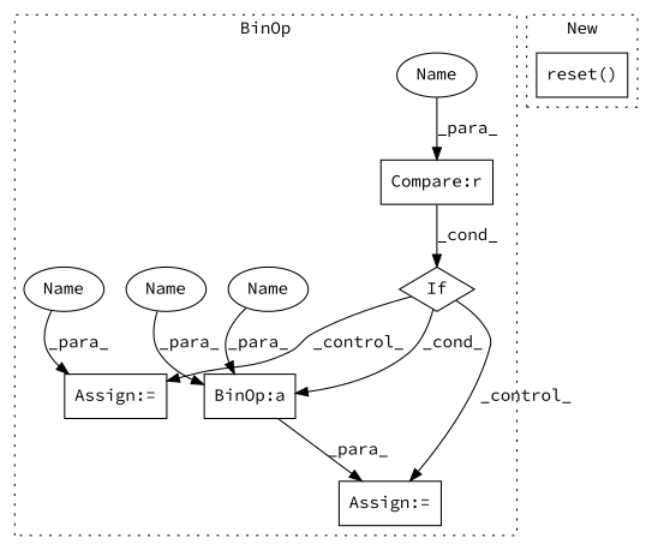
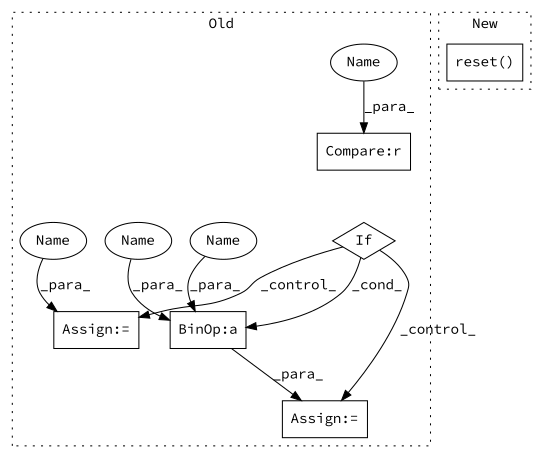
  digraph {
    fontname="Source Code Pro"
    node [a=87 fontname="Source Code Pro" l=3 s=17064 shape=box]
    edge [fontname="Source Code Pro"]
    n1 [a=96 label=If s=17037 shape=diamond]
    n2 [a=40 l=22 label="Compare:r"]
    n3 [a=68 label="Assign:=" s=17207]
    n4 [a=68 label="Assign:=" s=17114]
    n5 [a=82 label="BinOp:a" s=17127]
    n6 [l=10 label=Name shape=ellipse]
    n7 [l=10 label=Name s=17117 shape=ellipse]
    n8 [l=5 label=Name s=17210 shape=ellipse]
    n9 [l=5 label=Name s=17130 shape=ellipse]
    n10 [a=75 l=25 label="reset()" s=15633]
    subgraph cluster_1 {
-     label=BinOp
+     label=Old
      style=dotted
      n1
      n2
      n3
      n4
      n5
      n6
      n7
      n8
      n9
    }
    subgraph cluster_2 {
      label=New
      style=dotted
      n10
    }
    n1 -> n3 [label=_control_]
    n1 -> n4 [label=_control_]
    n1 -> n5 [label=_cond_]
-   n2 -> n1 [label=_cond_]
    n5 -> n4 [label=_para_]
    n6 -> n2 [label=_para_]
    n7 -> n5 [label=_para_]
    n8 -> n3 [label=_para_]
    n9 -> n5 [label=_para_]
  }
